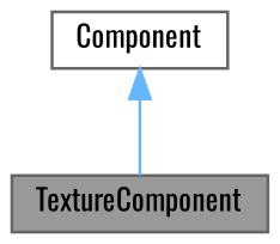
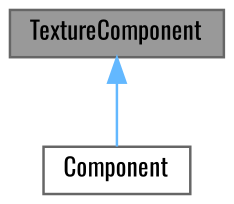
  digraph {
    fontname=Oswald
    node [color=gray40 fontname=Oswald fontsize=10 shape=box style=filled]
    n1 [fillcolor=grey60 fontcolor=black height=0.2 label=TextureComponent width=0.4]
    n2 [fillcolor=white height=0.2 label=Component width=0.4]
-   n2 -> n1 [color=steelblue1 dir=back fontname=Oswald fontsize=10 labelfontname=Helvetica labelfontsize=10 style=solid]
+   n1 -> n2 [color=steelblue1 dir=back fontname=Oswald fontsize=10 labelfontname=Helvetica labelfontsize=10 style=solid]
  }
